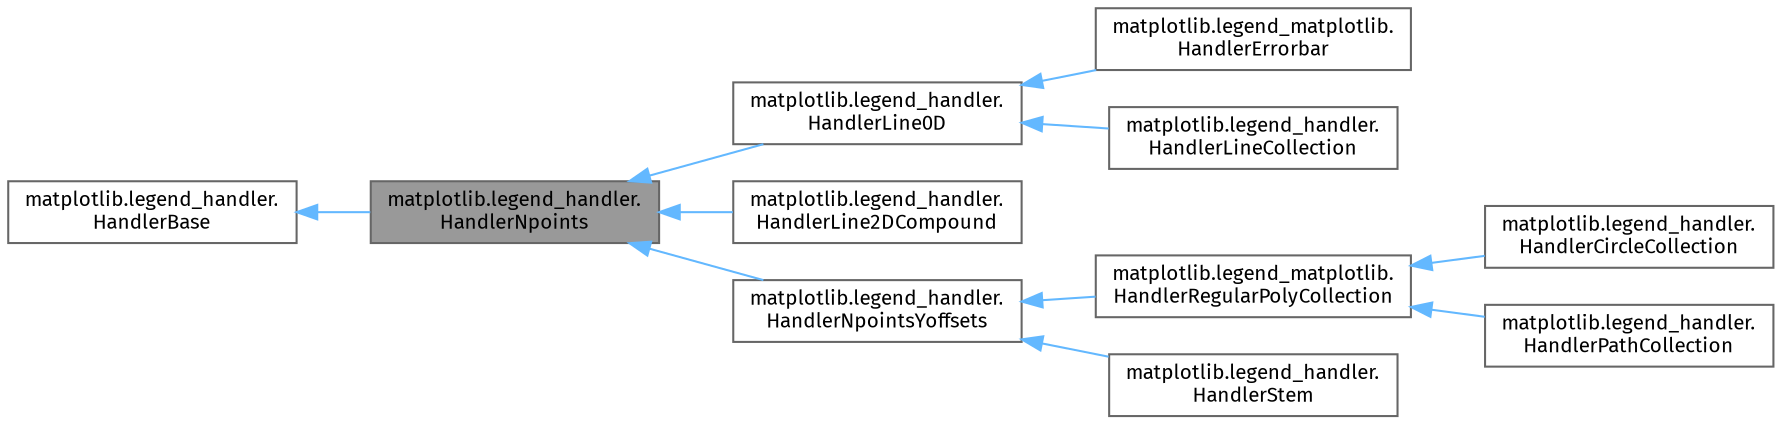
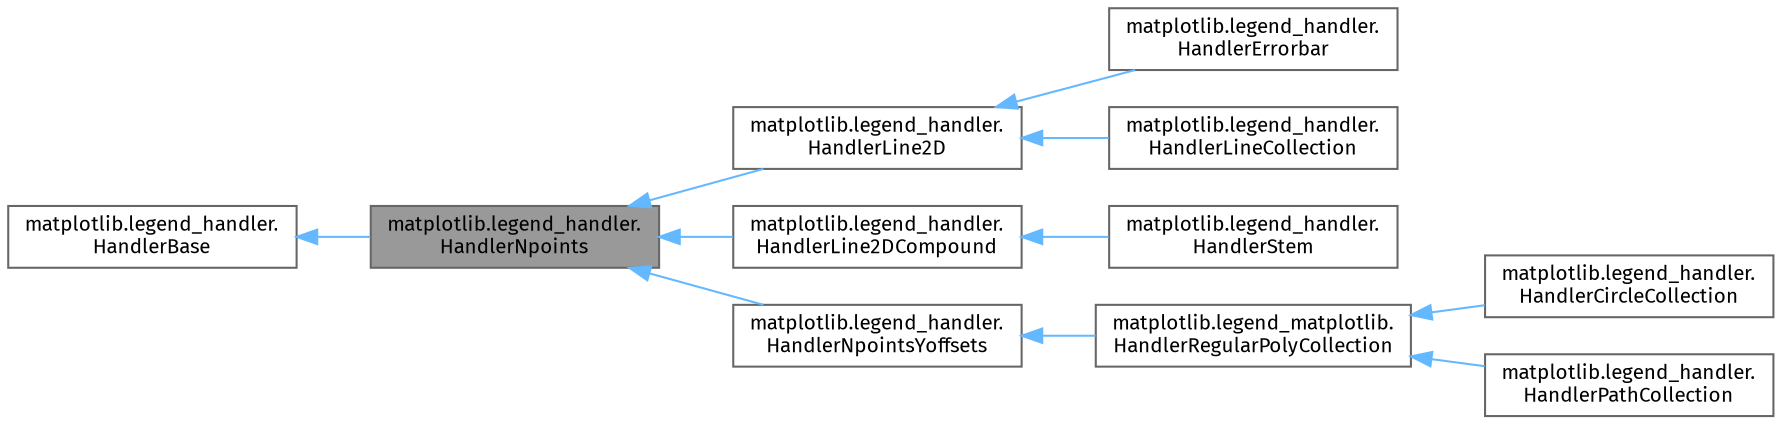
  digraph {
    fontname="Fira Sans"
    rankdir=LR
    node [color=gray40 fillcolor=white fontname="Fira Sans" fontsize=10 shape=box style=filled]
    edge [color=steelblue1 dir=back fontname="Fira Sans" fontsize=10 labelfontname=Helvetica labelfontsize=10 style=solid]
    n1 [fillcolor=grey60 fontcolor=black height=0.2 label="matplotlib.legend_handler.\lHandlerNpoints" width=0.4]
-   n2 [height=0.2 label="matplotlib.legend_handler.\lHandlerLine0D" width=0.4]
+   n2 [height=0.2 label="matplotlib.legend_handler.\lHandlerLine2D" width=0.4]
    n3 [height=0.2 label="matplotlib.legend_handler.\lHandlerLine2DCompound" width=0.4]
    n4 [height=0.2 label="matplotlib.legend_handler.\lHandlerNpointsYoffsets" width=0.4]
-   n5 [height=0.2 label="matplotlib.legend_matplotlib.\lHandlerErrorbar" width=0.4]
+   n5 [height=0.2 label="matplotlib.legend_handler.\lHandlerErrorbar" width=0.4]
    n6 [height=0.2 label="matplotlib.legend_handler.\lHandlerLineCollection" width=0.4]
    n7 [height=0.2 label="matplotlib.legend_matplotlib.\lHandlerRegularPolyCollection" width=0.4]
    n8 [height=0.2 label="matplotlib.legend_handler.\lHandlerStem" width=0.4]
    n9 [height=0.2 label="matplotlib.legend_handler.\lHandlerBase" width=0.4]
    n10 [height=0.2 label="matplotlib.legend_handler.\lHandlerCircleCollection" width=0.4]
    n11 [height=0.2 label="matplotlib.legend_handler.\lHandlerPathCollection" width=0.4]
    n1 -> n2
    n1 -> n3
    n1 -> n4
    n2 -> n5
    n2 -> n6
    n4 -> n7
-   n4 -> n8
+   n3 -> n8
    n7 -> n10
    n7 -> n11
    n9 -> n1
  }
